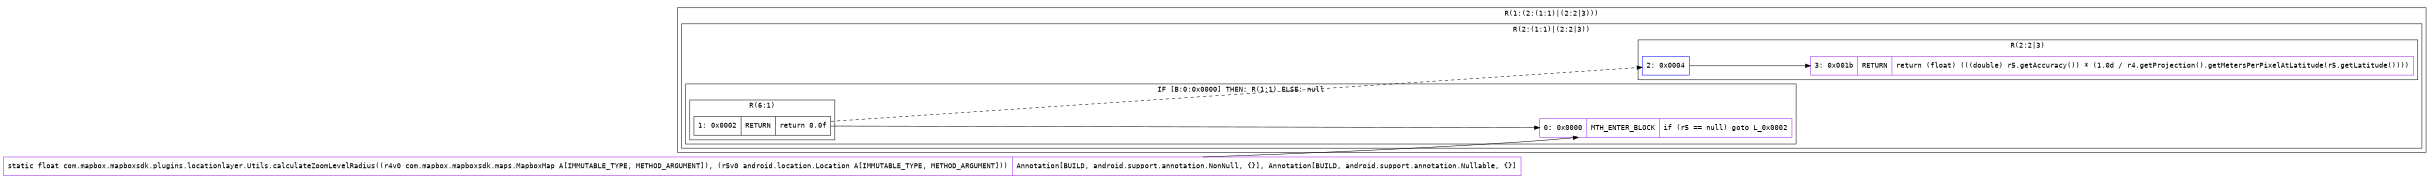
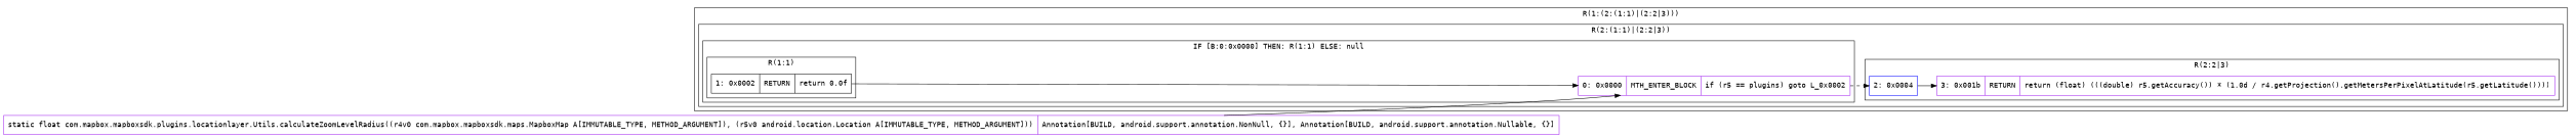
  digraph {
    fontname="DejaVu Sans Mono"
    rankdir=LR
    node [color=purple fontname="DejaVu Sans Mono" shape=record]
    edge [fontname="DejaVu Sans Mono"]
    n1 [color=black label="{1\:\ 0x0002|RETURN\l|return 0.0f\l}"]
-   n2 [label="{0\:\ 0x0000|MTH_ENTER_BLOCK\l|if (r5 == null) goto L_0x0002\l}"]
+   n2 [label="{0\:\ 0x0000|MTH_ENTER_BLOCK\l|if (r5 == plugins) goto L_0x0002\l}"]
    n3 [color=blue label="{2\:\ 0x0004}"]
    n4 [label="{3\:\ 0x001b|RETURN\l|return (float) (((double) r5.getAccuracy()) * (1.0d \/ r4.getProjection().getMetersPerPixelAtLatitude(r5.getLatitude())))\l}"]
    n5 [label="{static float com.mapbox.mapboxsdk.plugins.locationlayer.Utils.calculateZoomLevelRadius((r4v0 com.mapbox.mapboxsdk.maps.MapboxMap A[IMMUTABLE_TYPE, METHOD_ARGUMENT]), (r5v0 android.location.Location A[IMMUTABLE_TYPE, METHOD_ARGUMENT]))  | Annotation[BUILD, android.support.annotation.NonNull, \{\}], Annotation[BUILD, android.support.annotation.Nullable, \{\}]\l}"]
    subgraph cluster_1 {
      label="R(1:(2:(1:1)|(2:2|3)))"
      subgraph cluster_2 {
        label="R(2:(1:1)|(2:2|3))"
        subgraph cluster_3 {
          label="IF [B:0:0x0000] THEN: R(1:1) ELSE: null"
          n2
          subgraph cluster_4 {
-           label="R(6:1)"
+           label="R(1:1)"
            n1
          }
        }
        subgraph cluster_5 {
          label="R(2:2|3)"
          n3
          n4
        }
      }
    }
    n1 -> n2
-   n1 -> n3 [style=dashed]
+   n2 -> n3 [style=dashed]
    n3 -> n4
    n5 -> n2
  }
